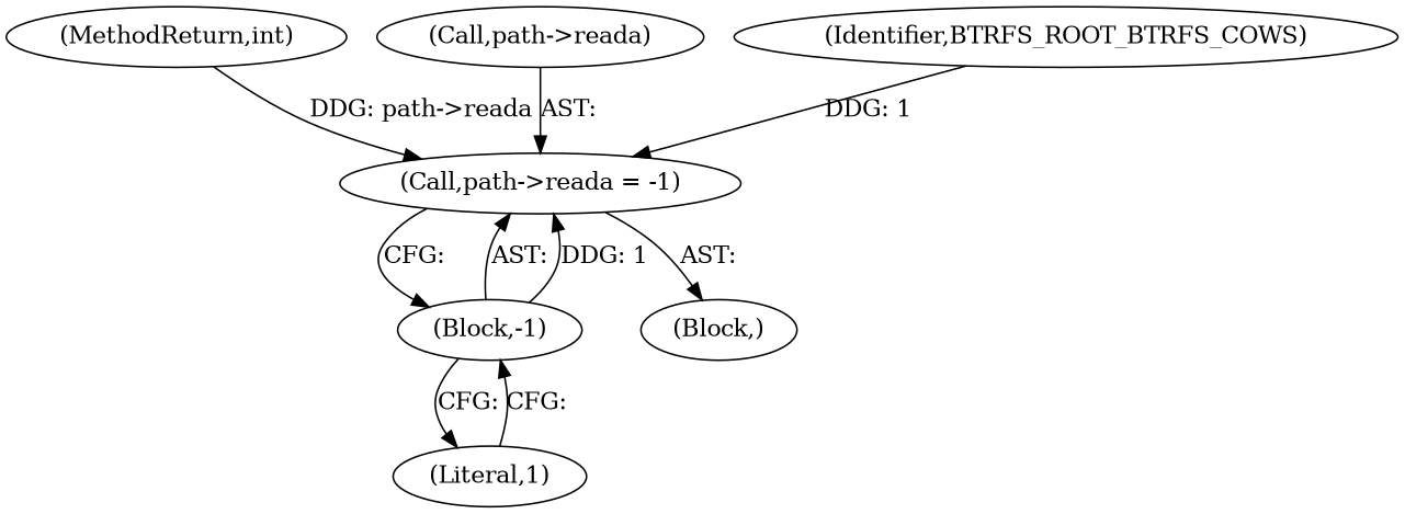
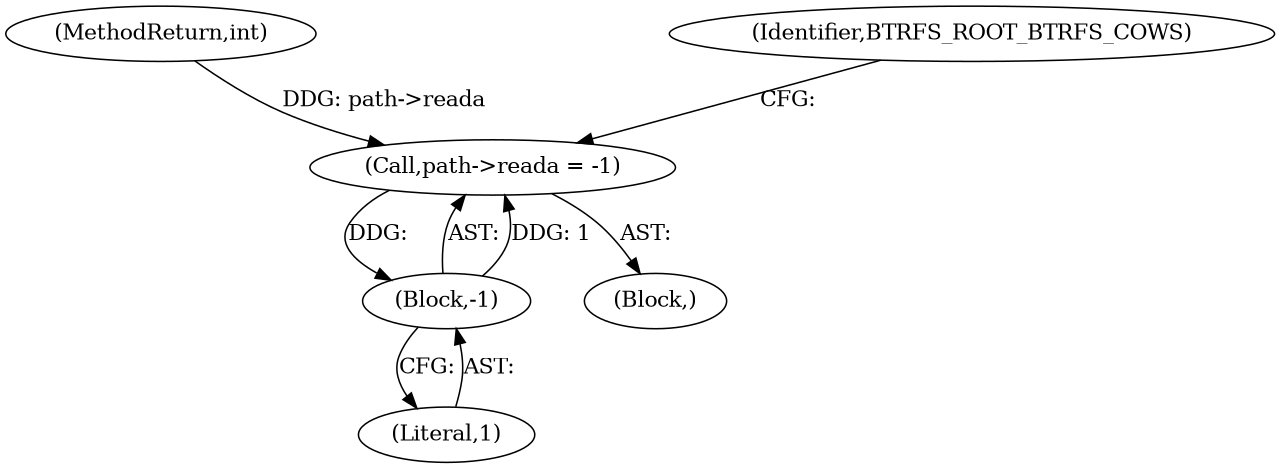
  digraph {
    n1 [label="(Call,path->reada = -1)"]
    n2 [label="(Block,-1)"]
    n3 [label="(Block,)"]
    n4 [label="(Literal,1)"]
    n5 [label="(MethodReturn,int)"]
-   n6 [label="(Call,path->reada)"]
    n7 [label="(Identifier,BTRFS_ROOT_BTRFS_COWS)"]
-   n1 -> n2 [label="CFG: "]
+   n1 -> n2 [label="DDG: "]
    n1 -> n3 [label="AST: "]
    n2 -> n1 [label="AST: "]
    n2 -> n1 [label="DDG: 1"]
    n2 -> n4 [label="CFG: "]
-   n4 -> n2 [label="CFG: "]
+   n4 -> n2 [label="AST: "]
    n5 -> n1 [label="DDG: path->reada"]
-   n6 -> n1 [label="AST: "]
-   n7 -> n1 [label="DDG: 1"]
+   n7 -> n1 [label="CFG: "]
  }
